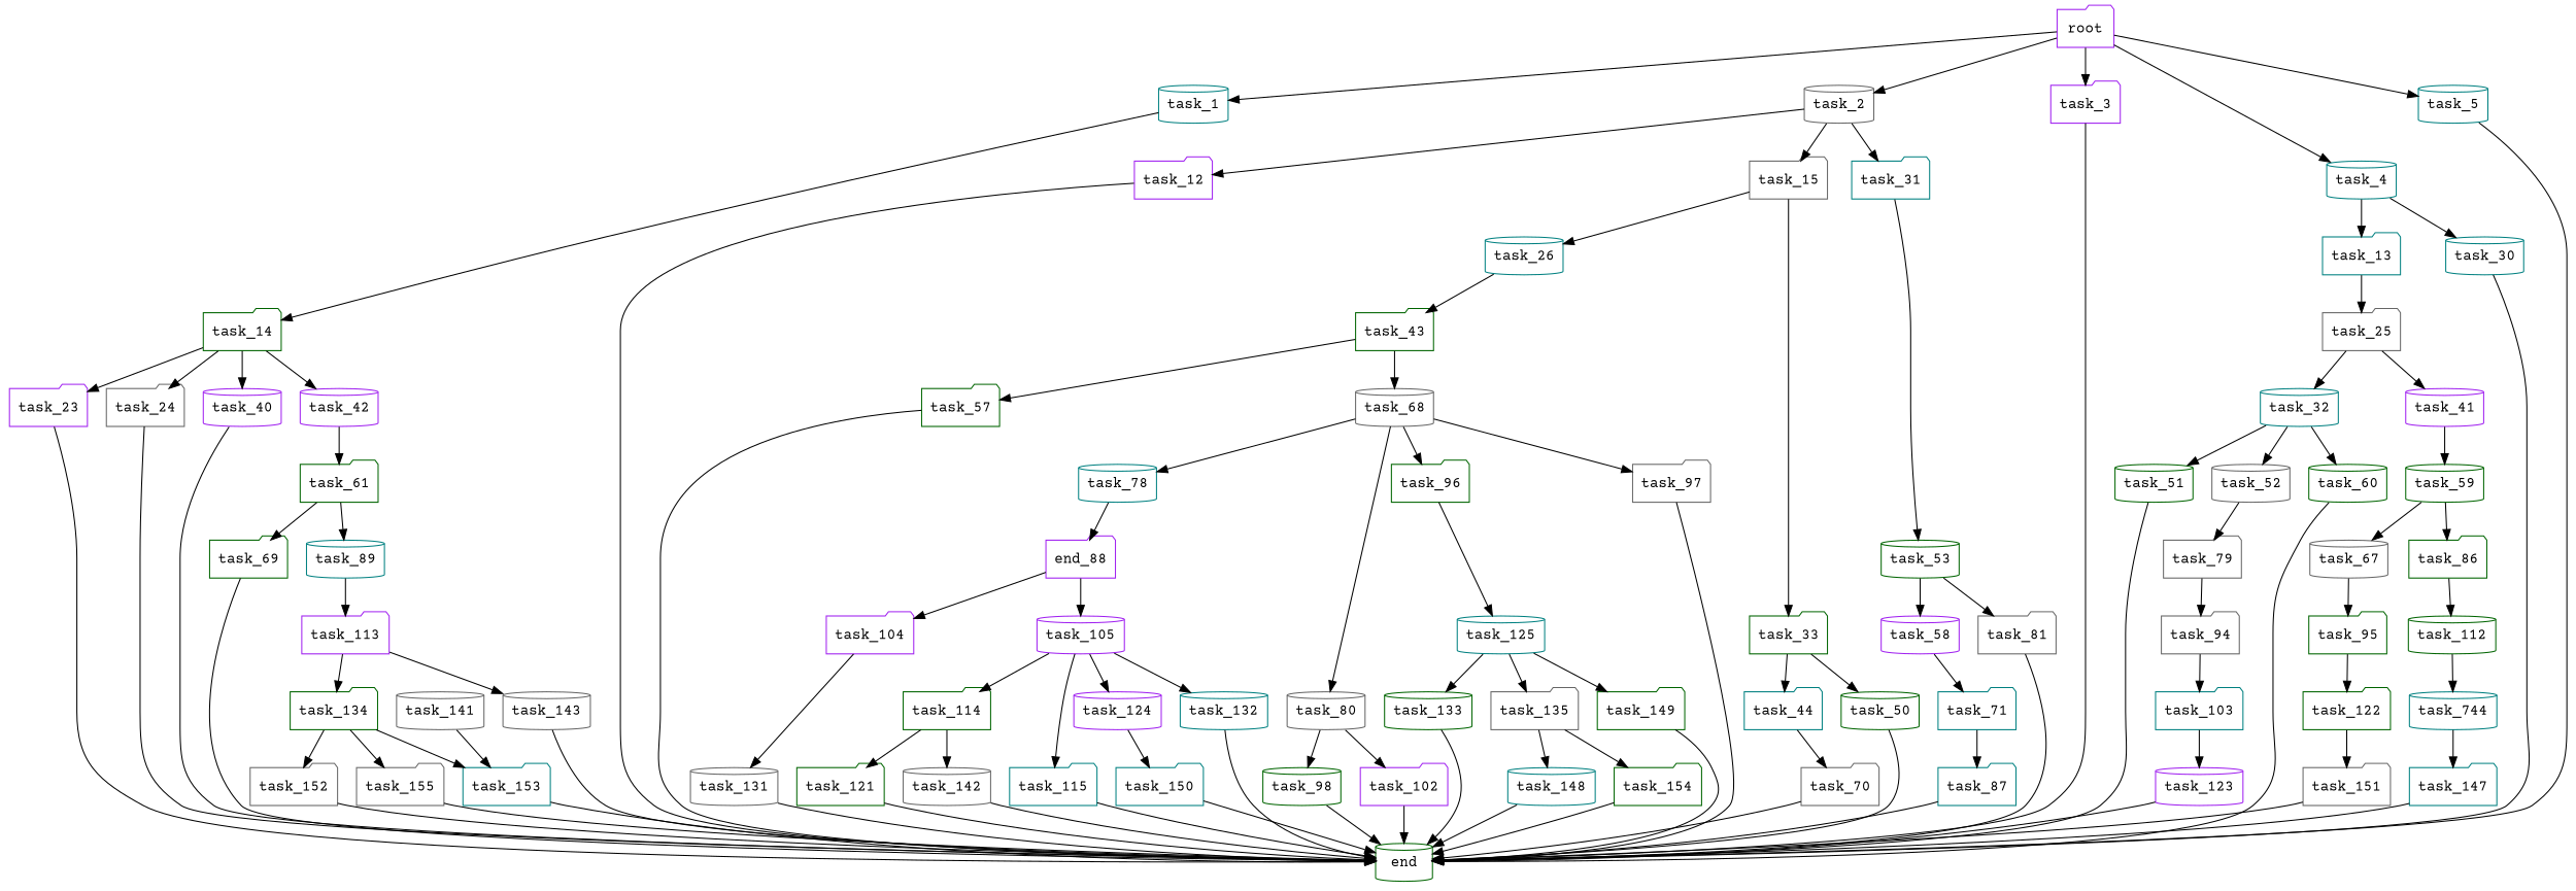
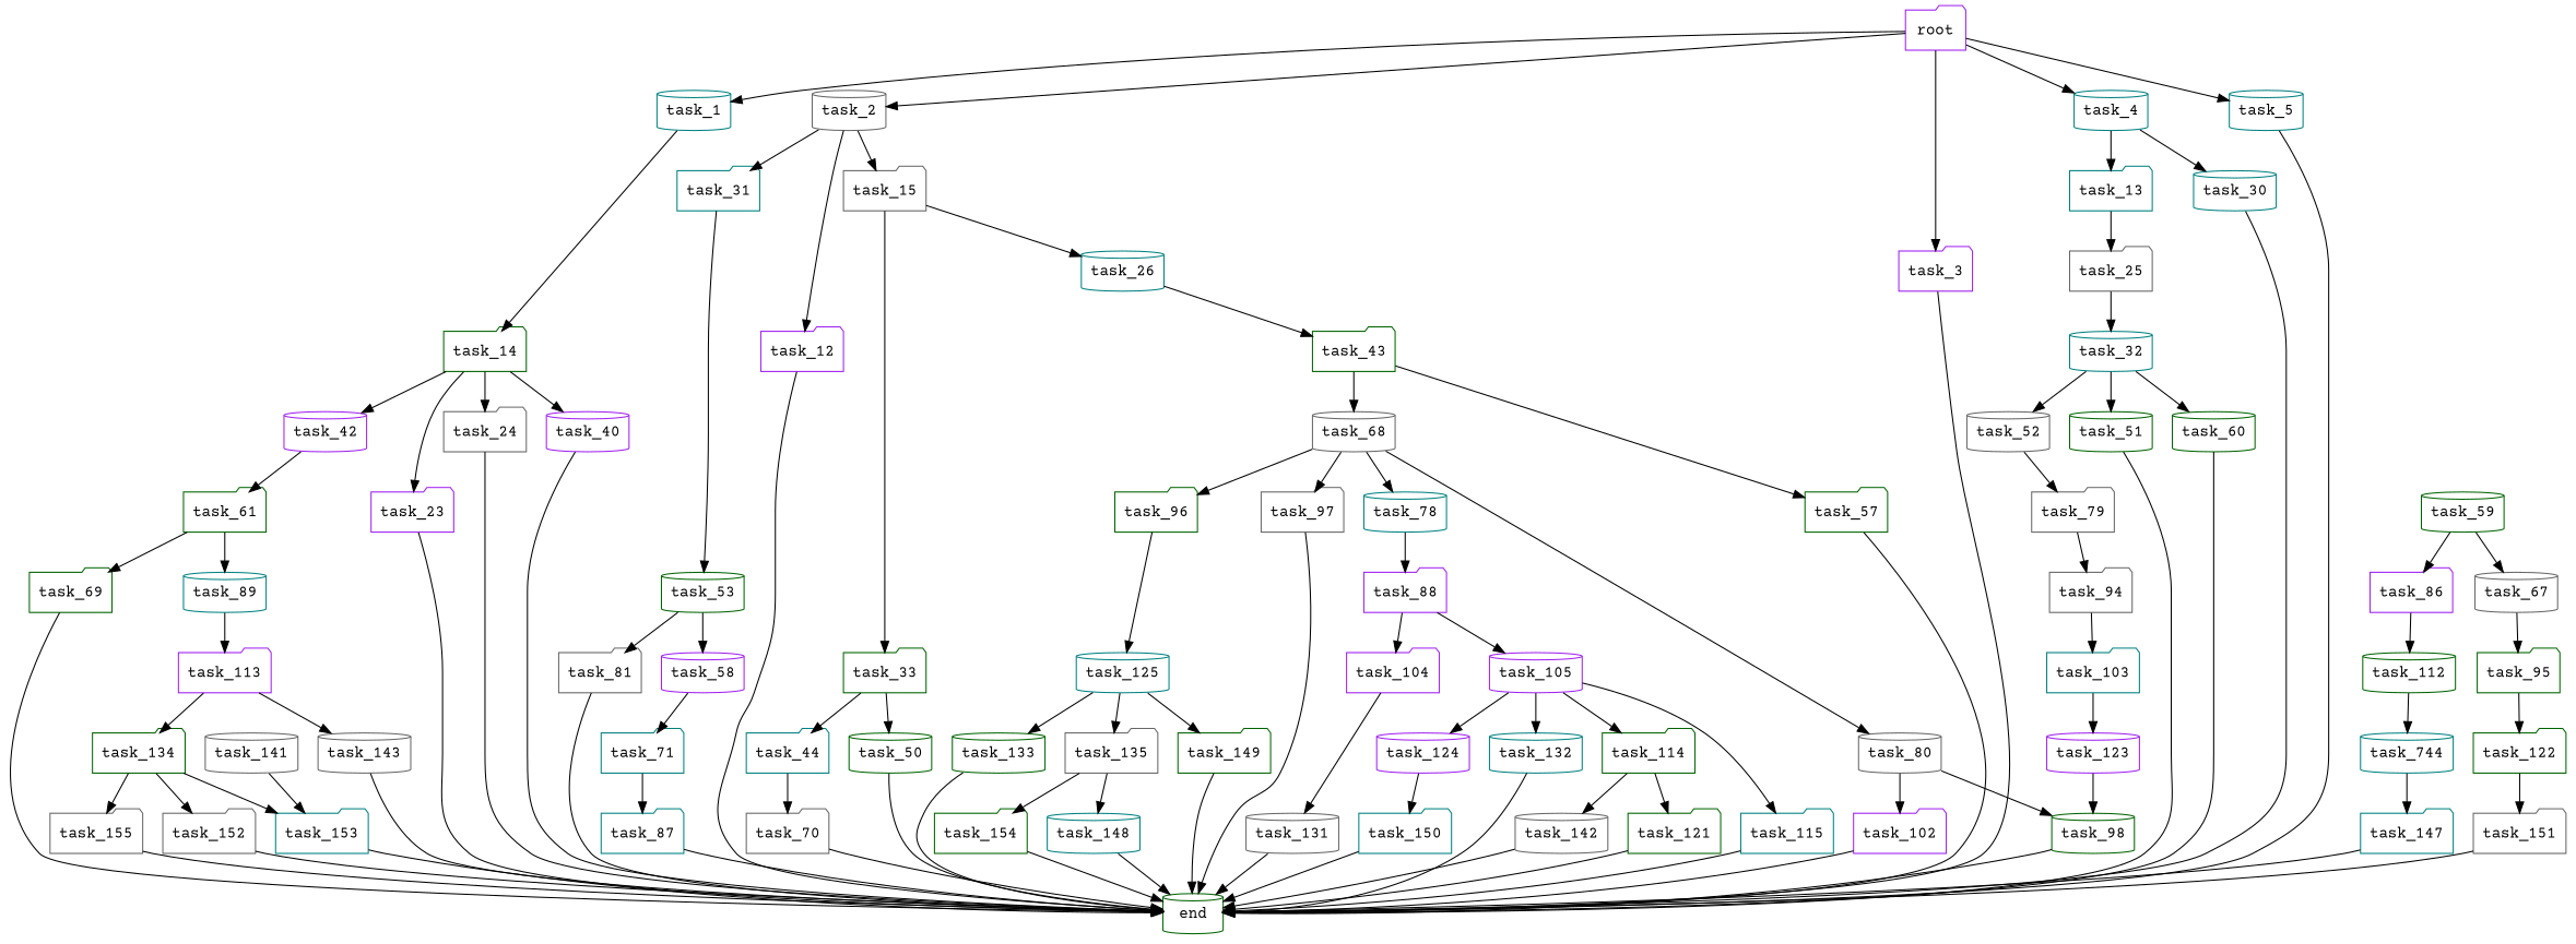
  digraph {
    fontname="Courier Prime"
    node [color=darkgreen fontname="Courier Prime" shape=folder]
    edge [fontname="Courier Prime"]
    root [color=purple]
    task_1 [color=teal shape=cylinder]
    task_2 [color=gray40 shape=cylinder]
    task_3 [color=purple]
    task_4 [color=teal shape=cylinder]
    task_5 [color=teal shape=cylinder]
    task_14
    task_12 [color=purple]
    task_15 [color=gray40]
    task_31 [color=teal]
    end [shape=cylinder]
    task_13 [color=teal]
    task_30 [color=teal shape=cylinder]
    task_23 [color=purple]
    task_24 [color=gray40]
    task_40 [color=purple shape=cylinder]
    task_42 [color=purple shape=cylinder]
    task_26 [color=teal shape=cylinder]
    task_33
    task_53 [shape=cylinder]
    task_25 [color=gray40]
    task_32 [color=teal shape=cylinder]
-   task_41 [color=purple shape=cylinder]
    task_61
    task_43
    task_44 [color=teal]
    task_50 [shape=cylinder]
    task_51 [shape=cylinder]
    task_52 [color=gray40 shape=cylinder]
    task_60 [shape=cylinder]
    task_59 [shape=cylinder]
    task_57
    task_68 [color=gray40 shape=cylinder]
    task_58 [color=purple shape=cylinder]
    task_81 [color=gray40]
    task_79 [color=gray40]
    task_70 [color=gray40]
    task_67 [color=gray40 shape=cylinder]
-   task_86
+   task_86 [color=purple]
    task_69
    task_89 [color=teal shape=cylinder]
    task_78 [color=teal shape=cylinder]
    task_80 [color=gray40 shape=cylinder]
    task_96
    task_97 [color=gray40]
    task_94 [color=gray40]
    task_71 [color=teal]
    task_87 [color=teal]
    task_95
    task_112 [shape=cylinder]
    task_113 [color=purple]
    task_122
-   task_88 [color=purple label=end_88]
+   task_88 [color=purple]
    task_98 [shape=cylinder]
    task_102 [color=purple]
    task_125 [color=teal shape=cylinder]
    task_104 [color=purple]
    task_105 [color=purple shape=cylinder]
    task_103 [color=teal]
    n60 [color=teal label=task_744 shape=cylinder]
    task_131 [color=gray40 shape=cylinder]
    task_114
    task_115 [color=teal]
    task_124 [color=purple shape=cylinder]
    task_132 [color=teal shape=cylinder]
    task_134
    task_143 [color=gray40 shape=cylinder]
    task_123 [color=purple shape=cylinder]
    task_151 [color=gray40]
    task_133 [shape=cylinder]
    task_135 [color=gray40]
    task_149
    task_121
    task_142 [color=gray40 shape=cylinder]
    task_150 [color=teal]
    task_147 [color=teal]
    task_152 [color=gray40]
    task_155 [color=gray40]
    task_153 [color=teal]
    task_148 [color=teal shape=cylinder]
    task_154
    task_141 [color=gray40 shape=cylinder]
    root -> task_1
    root -> task_2
    root -> task_3
    root -> task_4
    root -> task_5
    task_1 -> task_14
    task_2 -> task_12
    task_2 -> task_15
    task_2 -> task_31
    task_3 -> end
    task_4 -> task_13
    task_4 -> task_30
    task_5 -> end
    task_14 -> task_23
    task_14 -> task_24
    task_14 -> task_40
    task_14 -> task_42
    task_12 -> end
    task_15 -> task_26
    task_15 -> task_33
    task_31 -> task_53
    task_13 -> task_25
    task_30 -> end
    task_23 -> end
    task_24 -> end
    task_40 -> end
    task_42 -> task_61
    task_26 -> task_43
    task_33 -> task_44
    task_33 -> task_50
    task_53 -> task_58
    task_53 -> task_81
    task_25 -> task_32
-   task_25 -> task_41
    task_32 -> task_51
    task_32 -> task_52
    task_32 -> task_60
-   task_41 -> task_59
    task_61 -> task_69
    task_61 -> task_89
    task_43 -> task_57
    task_43 -> task_68
    task_44 -> task_70
    task_50 -> end
    task_51 -> end
    task_52 -> task_79
    task_60 -> end
    task_59 -> task_67
    task_59 -> task_86
    task_57 -> end
    task_68 -> task_78
    task_68 -> task_80
    task_68 -> task_96
    task_68 -> task_97
    task_58 -> task_71
    task_81 -> end
    task_79 -> task_94
    task_70 -> end
    task_67 -> task_95
    task_86 -> task_112
    task_69 -> end
    task_89 -> task_113
    task_78 -> task_88
    task_80 -> task_98
    task_80 -> task_102
    task_96 -> task_125
    task_97 -> end
    task_94 -> task_103
    task_71 -> task_87
    task_87 -> end
    task_95 -> task_122
    task_112 -> n60
    task_113 -> task_134
    task_113 -> task_143
    task_122 -> task_151
    task_88 -> task_104
    task_88 -> task_105
    task_98 -> end
    task_102 -> end
    task_125 -> task_133
    task_125 -> task_135
    task_125 -> task_149
    task_104 -> task_131
    task_105 -> task_114
    task_105 -> task_115
    task_105 -> task_124
    task_105 -> task_132
    task_103 -> task_123
    n60 -> task_147
    task_131 -> end
    task_114 -> task_121
    task_114 -> task_142
    task_115 -> end
    task_124 -> task_150
    task_132 -> end
    task_134 -> task_152
    task_134 -> task_155
    task_134 -> task_153
    task_143 -> end
-   task_123 -> end
+   task_123 -> task_98
    task_151 -> end
    task_133 -> end
    task_135 -> task_148
    task_135 -> task_154
    task_149 -> end
    task_121 -> end
    task_142 -> end
    task_150 -> end
    task_147 -> end
    task_152 -> end
    task_155 -> end
    task_153 -> end
    task_148 -> end
    task_154 -> end
    task_141 -> task_153
  }
